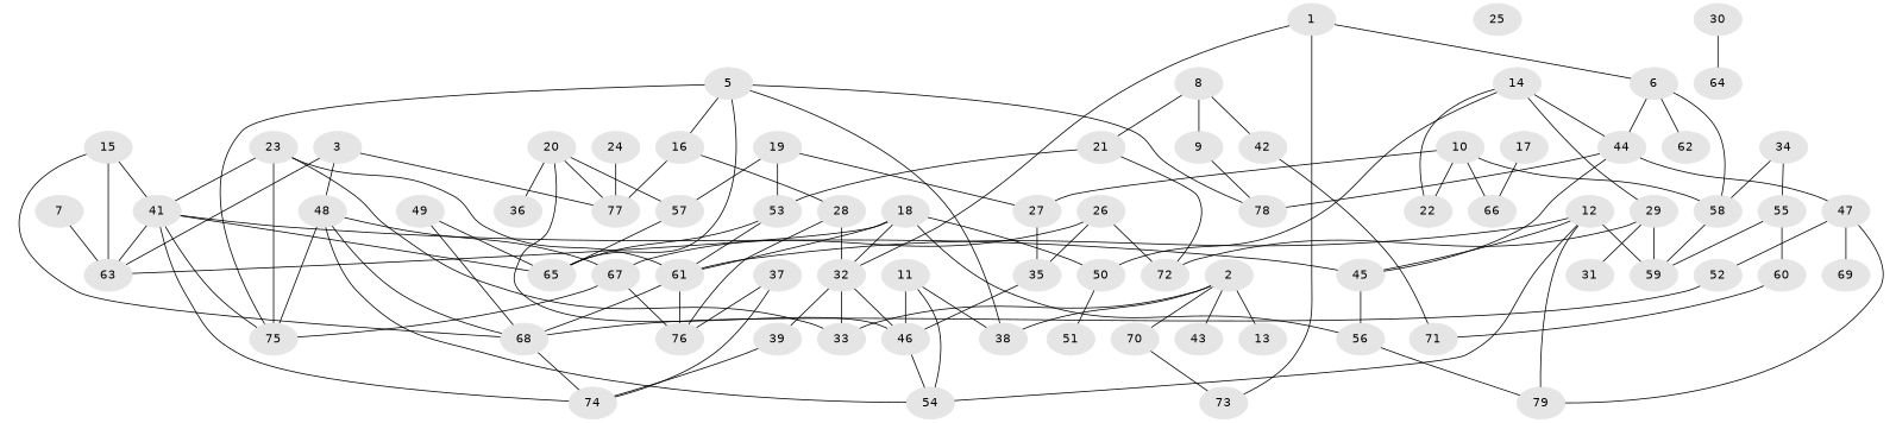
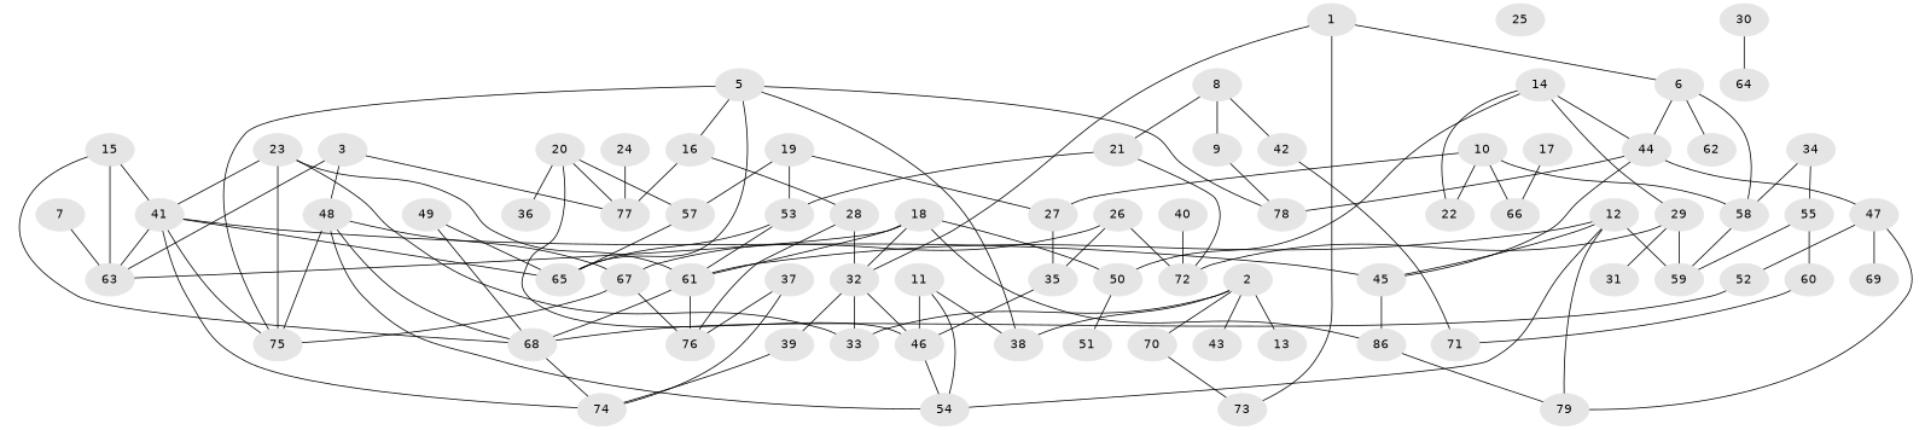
  graph {
    fontname="DejaVu Sans"
    node [color=gray90 fontname="DejaVu Sans" style=filled]
    edge [fontname="DejaVu Sans"]
    1
    6
    32
    73
    44
    58
    62
    33
    46
    39
    2
    13
    38
    43
    70
    3
    48
    63
    77
    75
    54
    68
    67
    5
    16
    65
    78
    28
    45
    47
    59
    7
    8
    9
    21
    42
    53
    72
    71
    10
    22
    27
    66
    35
    11
    12
    61
    79
-   56
+   56 [label=86]
    76
    14
    29
    50
    31
    51
    15
    41
    74
    17
    18
    19
    57
    20
    36
    23
    24
    25
    26
    30
    64
    34
    55
    60
    37
+   40
    52
    69
    49
    1 -- 6
    1 -- 32
    1 -- 73
    6 -- 44
    6 -- 58
    6 -- 62
    32 -- 33
    32 -- 46
    32 -- 39
    44 -- 78
    44 -- 45
    44 -- 47
    58 -- 59
    46 -- 54
    39 -- 74
    2 -- 33
    2 -- 13
    2 -- 38
    2 -- 43
    2 -- 70
    70 -- 73
    3 -- 48
    3 -- 63
    3 -- 77
    48 -- 75
    48 -- 54
    48 -- 68
    48 -- 67
    68 -- 74
    67 -- 75
    67 -- 76
    5 -- 38
    5 -- 75
    5 -- 16
    5 -- 65
    5 -- 78
    16 -- 77
    16 -- 28
    28 -- 32
    28 -- 76
    45 -- 56
    47 -- 79
    47 -- 52
    47 -- 69
    7 -- 63
    8 -- 9
    8 -- 21
    8 -- 42
    9 -- 78
    21 -- 53
    21 -- 72
    42 -- 71
    53 -- 65
    53 -- 61
    10 -- 58
    10 -- 22
    10 -- 27
    10 -- 66
    27 -- 35
    35 -- 46
    11 -- 46
    11 -- 38
    11 -- 54
    12 -- 54
    12 -- 45
    12 -- 59
    12 -- 61
    12 -- 79
    61 -- 68
    61 -- 76
    56 -- 79
    14 -- 44
    14 -- 22
    14 -- 29
    14 -- 50
    29 -- 59
    29 -- 72
    29 -- 31
    50 -- 51
    15 -- 63
    15 -- 68
    15 -- 41
    41 -- 63
    41 -- 75
    41 -- 65
    41 -- 45
    41 -- 74
    17 -- 66
    18 -- 32
    18 -- 63
    18 -- 61
    18 -- 56
    18 -- 50
    19 -- 53
    19 -- 27
    19 -- 57
    57 -- 65
    20 -- 46
    20 -- 77
    20 -- 57
    20 -- 36
    23 -- 33
    23 -- 75
    23 -- 61
    23 -- 41
    24 -- 77
    26 -- 67
    26 -- 72
    26 -- 35
    30 -- 64
    34 -- 58
    34 -- 55
    55 -- 59
    55 -- 60
    60 -- 71
    37 -- 76
    37 -- 74
+   40 -- 72
    52 -- 68
    49 -- 68
    49 -- 65
  }
